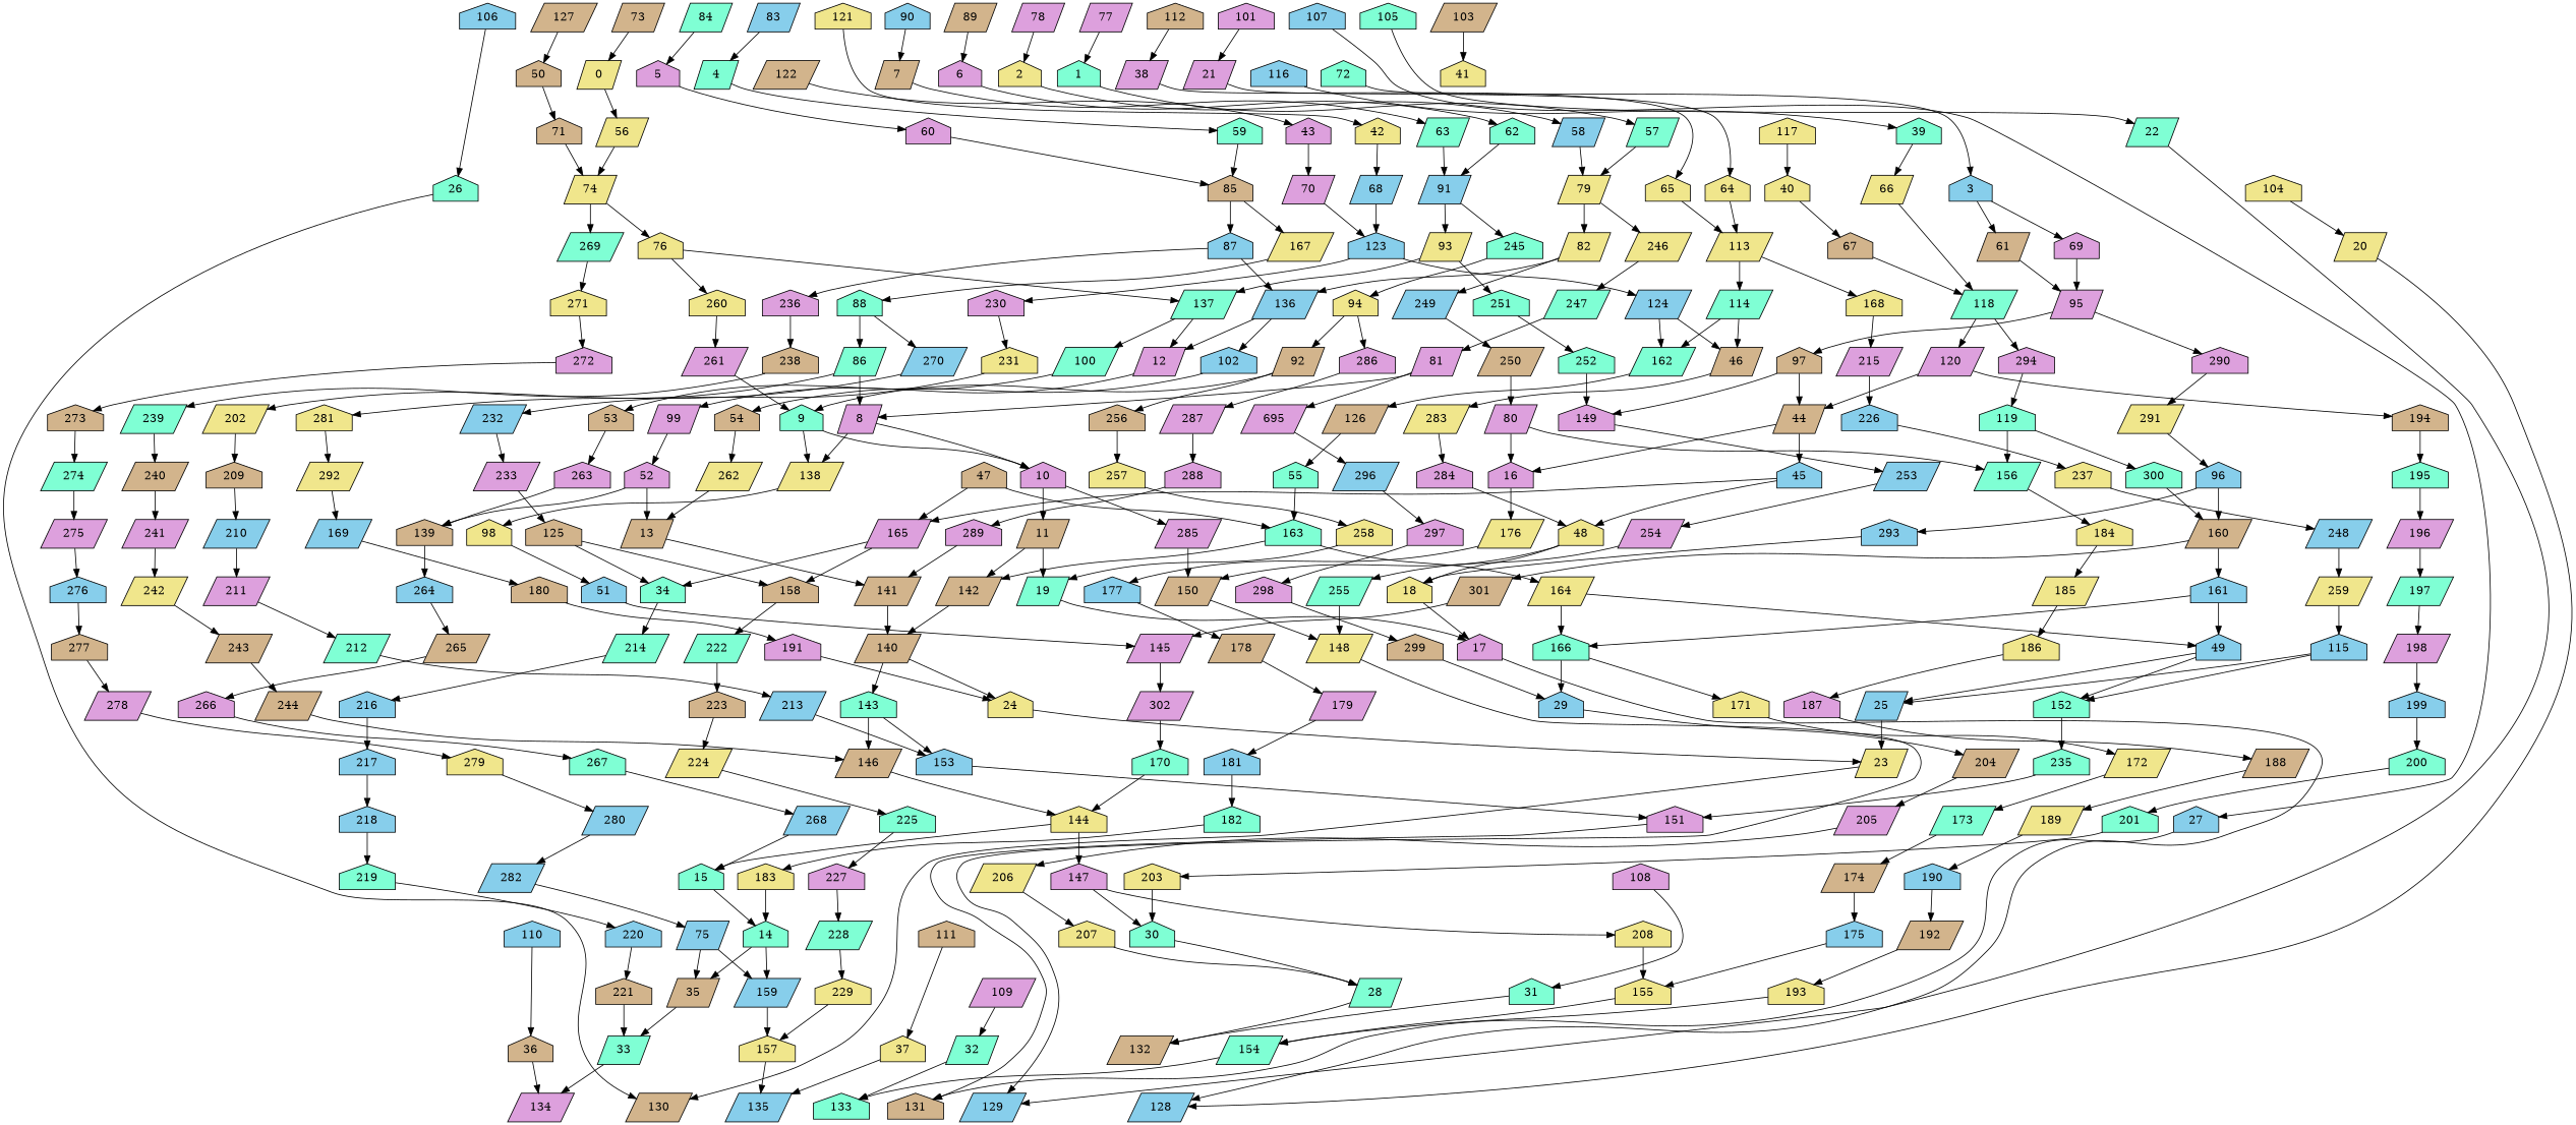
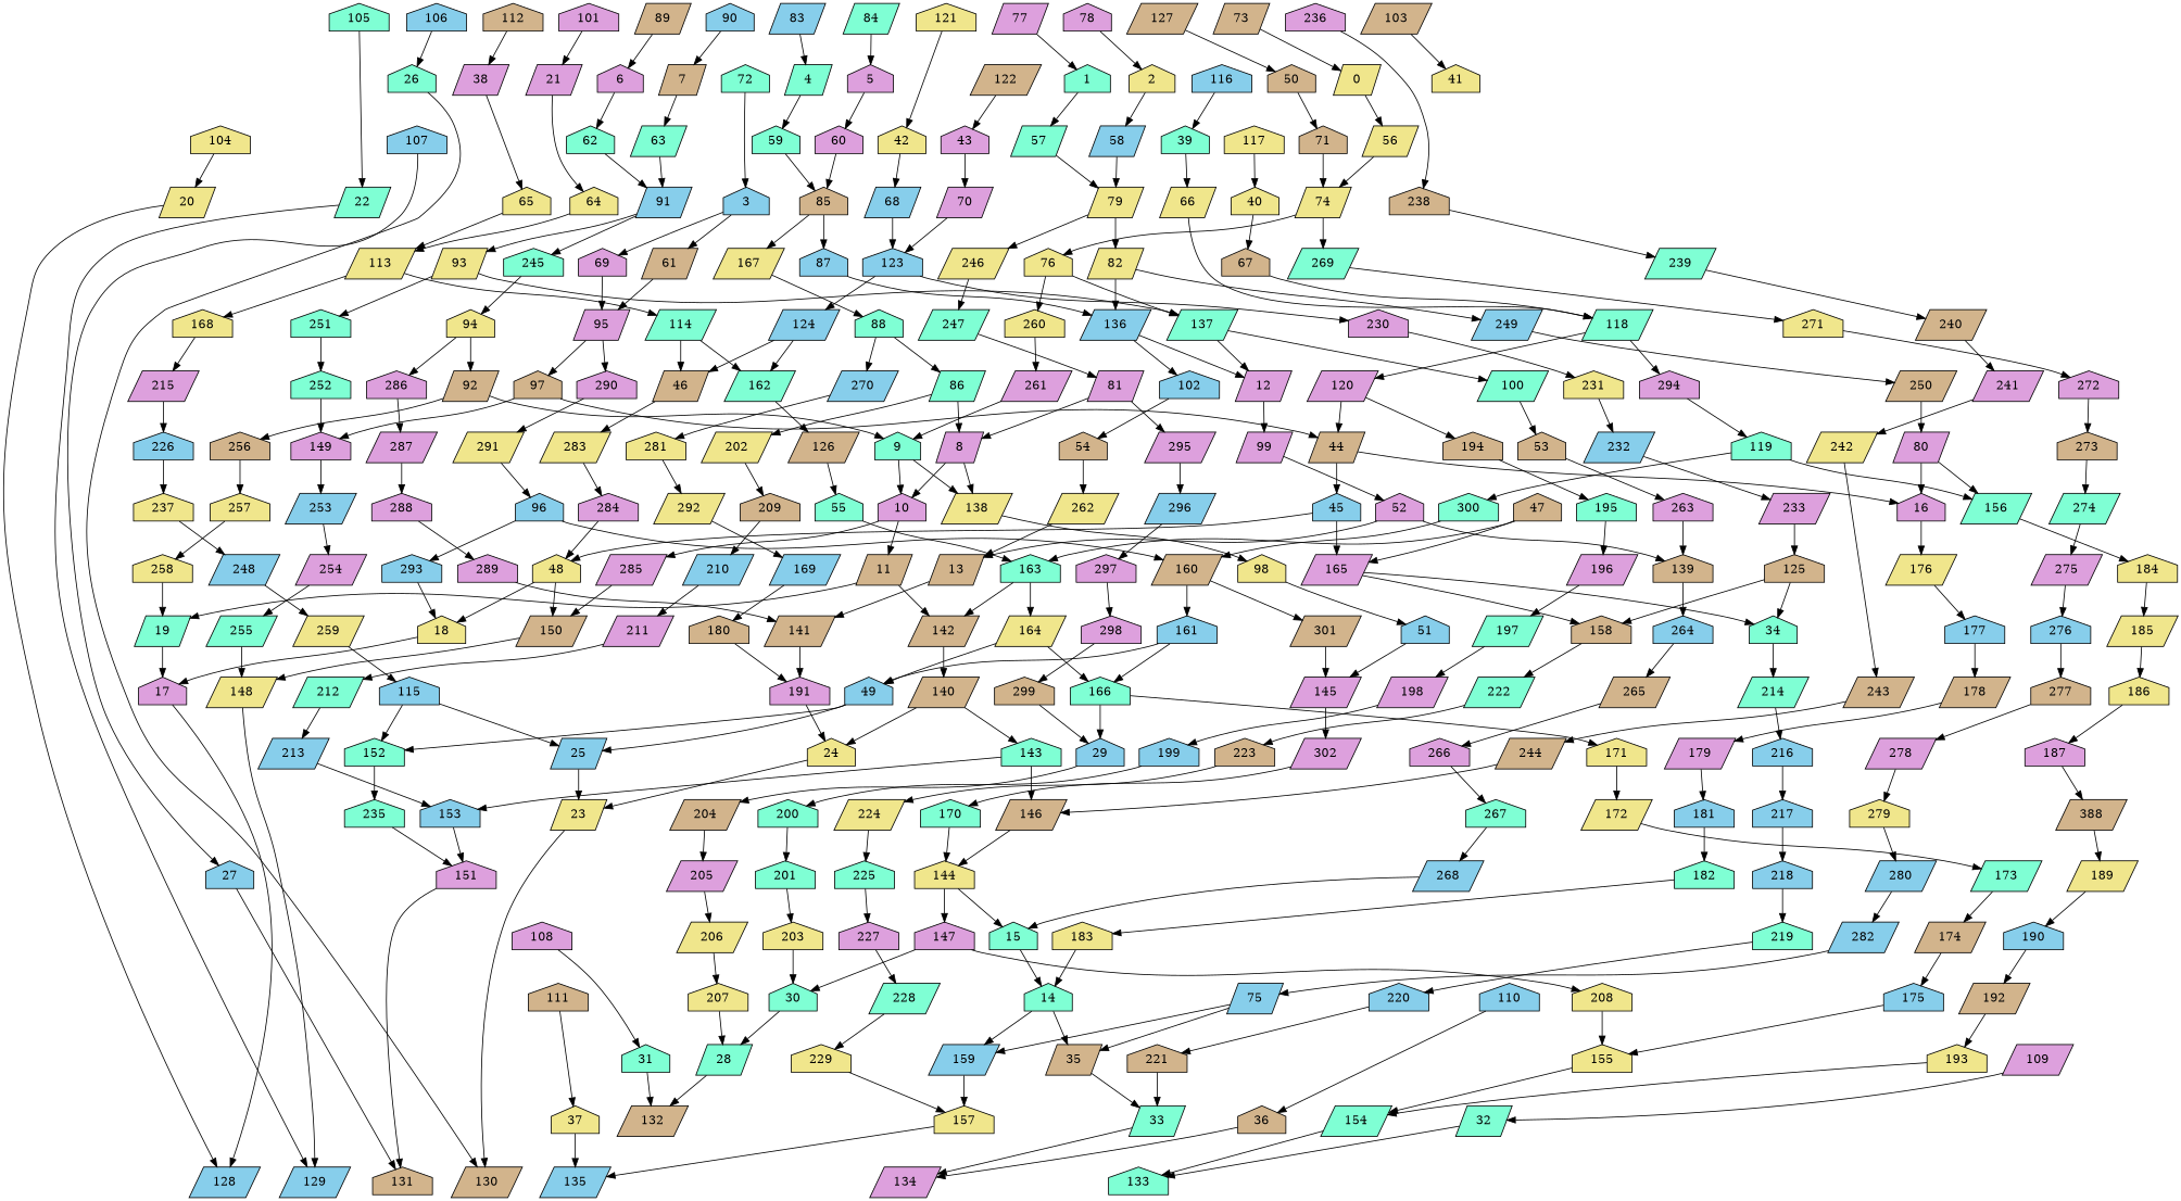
  digraph {
    node [fillcolor=khaki shape=house style=filled]
    edge [weight=0]
    0 [shape=parallelogram]
    56 [shape=parallelogram]
    74 [shape=parallelogram]
    1 [fillcolor=aquamarine]
    57 [fillcolor=aquamarine shape=parallelogram]
    79 [shape=parallelogram]
    58 [fillcolor=skyblue shape=parallelogram]
    2
    3 [fillcolor=skyblue]
    61 [fillcolor=tan shape=parallelogram]
    69 [fillcolor=plum]
    95 [fillcolor=plum shape=parallelogram]
    4 [fillcolor=aquamarine shape=parallelogram]
    59 [fillcolor=aquamarine]
    85 [fillcolor=tan]
    5 [fillcolor=plum]
    60 [fillcolor=plum]
    6 [fillcolor=plum]
    62 [fillcolor=aquamarine]
    91 [fillcolor=skyblue shape=parallelogram]
    7 [fillcolor=tan shape=parallelogram]
    63 [fillcolor=aquamarine shape=parallelogram]
    8 [fillcolor=plum shape=parallelogram]
    10 [fillcolor=plum]
    138 [shape=parallelogram]
    11 [fillcolor=tan shape=parallelogram]
    285 [fillcolor=plum shape=parallelogram]
    98
    9 [fillcolor=aquamarine]
    19 [fillcolor=aquamarine shape=parallelogram]
    142 [fillcolor=tan shape=parallelogram]
    150 [fillcolor=tan shape=parallelogram]
    17 [fillcolor=plum]
    140 [fillcolor=tan shape=parallelogram]
    12 [fillcolor=plum shape=parallelogram]
    99 [fillcolor=plum shape=parallelogram]
    52 [fillcolor=plum]
    13 [fillcolor=tan shape=parallelogram]
    141 [fillcolor=tan shape=parallelogram]
    14 [fillcolor=aquamarine]
    35 [fillcolor=tan shape=parallelogram]
    159 [fillcolor=skyblue shape=parallelogram]
    33 [fillcolor=aquamarine shape=parallelogram]
    157
    15 [fillcolor=aquamarine]
    16 [fillcolor=plum]
    176 [shape=parallelogram]
    177 [fillcolor=skyblue]
    128 [fillcolor=skyblue shape=parallelogram]
    18
    20 [shape=parallelogram]
    21 [fillcolor=plum shape=parallelogram]
    64
    113 [shape=parallelogram]
    22 [fillcolor=aquamarine shape=parallelogram]
    129 [fillcolor=skyblue shape=parallelogram]
    23 [shape=parallelogram]
    130 [fillcolor=tan shape=parallelogram]
    24
    25 [fillcolor=skyblue shape=parallelogram]
    26 [fillcolor=aquamarine]
    27 [fillcolor=skyblue]
    131 [fillcolor=tan]
    28 [fillcolor=aquamarine shape=parallelogram]
    132 [fillcolor=tan shape=parallelogram]
    29 [fillcolor=skyblue]
    204 [fillcolor=tan shape=parallelogram]
    205 [fillcolor=plum shape=parallelogram]
    30 [fillcolor=aquamarine]
    31 [fillcolor=aquamarine]
    32 [fillcolor=aquamarine shape=parallelogram]
    133 [fillcolor=aquamarine]
    134 [fillcolor=plum shape=parallelogram]
    34 [fillcolor=aquamarine]
    214 [fillcolor=aquamarine shape=parallelogram]
    216 [fillcolor=skyblue]
    36 [fillcolor=tan]
    135 [fillcolor=skyblue shape=parallelogram]
    37
    38 [fillcolor=plum shape=parallelogram]
    65
    39 [fillcolor=aquamarine]
    66 [shape=parallelogram]
    118 [fillcolor=aquamarine shape=parallelogram]
    67 [fillcolor=tan]
    40
    68 [fillcolor=skyblue shape=parallelogram]
    42
    123 [fillcolor=skyblue]
    43 [fillcolor=plum]
    70 [fillcolor=plum shape=parallelogram]
    44 [fillcolor=tan shape=parallelogram]
    45 [fillcolor=skyblue]
    48
    165 [fillcolor=plum shape=parallelogram]
    158 [fillcolor=tan]
    46 [fillcolor=tan shape=parallelogram]
    283 [shape=parallelogram]
    284 [fillcolor=plum]
    47 [fillcolor=tan]
    163 [fillcolor=aquamarine]
    164 [shape=parallelogram]
    148 [shape=parallelogram]
    49 [fillcolor=skyblue]
    152 [fillcolor=aquamarine]
    235 [fillcolor=aquamarine]
    50 [fillcolor=tan]
    71 [fillcolor=tan]
    51 [fillcolor=skyblue]
    145 [fillcolor=plum shape=parallelogram]
    302 [fillcolor=plum shape=parallelogram]
    139 [fillcolor=tan]
    264 [fillcolor=skyblue]
    53 [fillcolor=tan]
    263 [fillcolor=plum]
    54 [fillcolor=tan]
    262 [shape=parallelogram]
    55 [fillcolor=aquamarine]
    76
    269 [fillcolor=aquamarine shape=parallelogram]
    82 [shape=parallelogram]
    246 [shape=parallelogram]
    87 [fillcolor=skyblue]
    167 [shape=parallelogram]
    97 [fillcolor=tan]
    290 [fillcolor=plum]
    93 [shape=parallelogram]
    245 [fillcolor=aquamarine]
    114 [fillcolor=aquamarine shape=parallelogram]
    168
    120 [fillcolor=plum shape=parallelogram]
    294 [fillcolor=plum]
    124 [fillcolor=skyblue shape=parallelogram]
    230 [fillcolor=plum]
    72 [fillcolor=aquamarine]
    73 [fillcolor=tan shape=parallelogram]
    137 [fillcolor=aquamarine shape=parallelogram]
    260
    271
    75 [fillcolor=skyblue shape=parallelogram]
    100 [fillcolor=aquamarine shape=parallelogram]
    261 [fillcolor=plum shape=parallelogram]
    77 [fillcolor=plum shape=parallelogram]
-   78 [fillcolor=plum shape=parallelogram]
+   78 [fillcolor=plum]
    136 [fillcolor=skyblue shape=parallelogram]
    249 [fillcolor=skyblue shape=parallelogram]
    247 [fillcolor=aquamarine shape=parallelogram]
    80 [fillcolor=plum shape=parallelogram]
    156 [fillcolor=aquamarine shape=parallelogram]
    184
    81 [fillcolor=plum shape=parallelogram]
-   295 [fillcolor=plum shape=parallelogram label=695]
+   295 [fillcolor=plum shape=parallelogram]
    296 [fillcolor=skyblue shape=parallelogram]
    102 [fillcolor=skyblue]
    250 [fillcolor=tan shape=parallelogram]
    83 [fillcolor=skyblue shape=parallelogram]
    84 [fillcolor=aquamarine shape=parallelogram]
    236 [fillcolor=plum]
    88 [fillcolor=aquamarine]
    86 [fillcolor=aquamarine shape=parallelogram]
    202 [shape=parallelogram]
    209 [fillcolor=tan]
    238 [fillcolor=tan]
    270 [fillcolor=skyblue shape=parallelogram]
    281
    89 [fillcolor=tan shape=parallelogram]
    90 [fillcolor=skyblue]
    251 [fillcolor=aquamarine]
    94
    92 [fillcolor=tan shape=parallelogram]
    256 [fillcolor=tan]
    257
    252 [fillcolor=aquamarine]
    286 [fillcolor=plum]
    287 [fillcolor=plum shape=parallelogram]
    149 [fillcolor=plum]
    291 [shape=parallelogram]
    96 [fillcolor=skyblue]
    160 [fillcolor=tan shape=parallelogram]
    293 [fillcolor=skyblue]
    161 [fillcolor=skyblue]
    301 [fillcolor=tan shape=parallelogram]
    253 [fillcolor=skyblue shape=parallelogram]
    101 [fillcolor=plum]
    103 [fillcolor=tan shape=parallelogram]
    41
    104
    105 [fillcolor=aquamarine]
    106 [fillcolor=skyblue]
    107 [fillcolor=skyblue]
    108 [fillcolor=plum]
    109 [fillcolor=plum shape=parallelogram]
    110 [fillcolor=skyblue]
    111 [fillcolor=tan]
    112 [fillcolor=tan]
    162 [fillcolor=aquamarine shape=parallelogram]
    215 [fillcolor=plum shape=parallelogram]
    126 [fillcolor=tan shape=parallelogram]
    115 [fillcolor=skyblue]
    116 [fillcolor=skyblue]
    117
    194 [fillcolor=tan]
    119 [fillcolor=aquamarine]
    300 [fillcolor=aquamarine]
    195 [fillcolor=aquamarine]
    121
    122 [fillcolor=tan shape=parallelogram]
    231
    125 [fillcolor=tan]
    222 [fillcolor=aquamarine shape=parallelogram]
    127 [fillcolor=tan shape=parallelogram]
    265 [fillcolor=tan shape=parallelogram]
    143 [fillcolor=aquamarine]
    146 [fillcolor=tan shape=parallelogram]
    153 [fillcolor=skyblue]
    144
    151 [fillcolor=plum]
    147 [fillcolor=plum]
    208
    170 [fillcolor=aquamarine]
    155
    254 [fillcolor=plum shape=parallelogram]
    154 [fillcolor=aquamarine shape=parallelogram]
    185 [shape=parallelogram]
    223 [fillcolor=tan]
    166 [fillcolor=aquamarine]
    171
    172 [shape=parallelogram]
    226 [fillcolor=skyblue]
    169 [fillcolor=skyblue shape=parallelogram]
    180 [fillcolor=tan]
    191 [fillcolor=plum]
    173 [fillcolor=aquamarine shape=parallelogram]
    174 [fillcolor=tan shape=parallelogram]
    175 [fillcolor=skyblue]
    178 [fillcolor=tan shape=parallelogram]
    179 [fillcolor=plum shape=parallelogram]
    181 [fillcolor=skyblue]
    182 [fillcolor=aquamarine]
    183
    186
    187 [fillcolor=plum]
-   188 [fillcolor=tan shape=parallelogram]
+   188 [fillcolor=tan shape=parallelogram label=388]
    189 [shape=parallelogram]
    190 [fillcolor=skyblue]
    192 [fillcolor=tan shape=parallelogram]
    193
    196 [fillcolor=plum shape=parallelogram]
    197 [fillcolor=aquamarine shape=parallelogram]
    198 [fillcolor=plum shape=parallelogram]
    199 [fillcolor=skyblue]
    200 [fillcolor=aquamarine]
    201 [fillcolor=aquamarine]
    203
    210 [fillcolor=skyblue shape=parallelogram]
    206 [shape=parallelogram]
    207
    211 [fillcolor=plum shape=parallelogram]
    212 [fillcolor=aquamarine shape=parallelogram]
    213 [fillcolor=skyblue shape=parallelogram]
    217 [fillcolor=skyblue]
    237
    218 [fillcolor=skyblue]
    219 [fillcolor=aquamarine]
    220 [fillcolor=skyblue]
    221 [fillcolor=tan]
    224 [shape=parallelogram]
    225 [fillcolor=aquamarine]
    227 [fillcolor=plum]
    228 [fillcolor=aquamarine shape=parallelogram]
    248 [fillcolor=skyblue shape=parallelogram]
    229
    232 [fillcolor=skyblue shape=parallelogram]
    233 [fillcolor=plum shape=parallelogram]
    239 [fillcolor=aquamarine shape=parallelogram]
    259 [shape=parallelogram]
    240 [fillcolor=tan shape=parallelogram]
    241 [fillcolor=plum shape=parallelogram]
    242 [shape=parallelogram]
    243 [fillcolor=tan shape=parallelogram]
    244 [fillcolor=tan shape=parallelogram]
    255 [fillcolor=aquamarine shape=parallelogram]
    258
    266 [fillcolor=plum]
    267 [fillcolor=aquamarine]
    268 [fillcolor=skyblue shape=parallelogram]
    272 [fillcolor=plum]
    292 [shape=parallelogram]
    273 [fillcolor=tan]
    274 [fillcolor=aquamarine shape=parallelogram]
    275 [fillcolor=plum shape=parallelogram]
    276 [fillcolor=skyblue]
    277 [fillcolor=tan]
    278 [fillcolor=plum shape=parallelogram]
    279
    280 [fillcolor=skyblue shape=parallelogram]
    282 [fillcolor=skyblue shape=parallelogram]
    288 [fillcolor=plum]
    289 [fillcolor=plum]
    297 [fillcolor=plum]
    298 [fillcolor=plum]
    299 [fillcolor=tan]
    0 -> 56
    56 -> 74 [weight=1]
    74 -> 76 [weight=1]
    74 -> 269 [weight=5]
    1 -> 57
    57 -> 79
    79 -> 82 [weight=3]
    79 -> 246
    58 -> 79
    2 -> 58
    3 -> 61
    3 -> 69
    61 -> 95
    69 -> 95 [weight=1]
    95 -> 97
    95 -> 290
    4 -> 59
    59 -> 85
    85 -> 87 [weight=9]
    85 -> 167 [weight=1]
    5 -> 60
    60 -> 85
    6 -> 62
    62 -> 91
    91 -> 93
    91 -> 245
    7 -> 63
    63 -> 91
    8 -> 10 [weight=2]
    8 -> 138
    10 -> 11 [weight=2]
    10 -> 285 [weight=1]
    138 -> 98
    11 -> 19 [weight=2]
    11 -> 142
    285 -> 150 [weight=2]
    98 -> 51
    9 -> 10 [weight=1]
    9 -> 138 [weight=1]
    19 -> 17 [weight=1]
    142 -> 140 [weight=4]
    150 -> 148
    17 -> 128
    140 -> 24
    140 -> 143
    12 -> 99
    99 -> 52
    52 -> 13 [weight=1]
    52 -> 139 [weight=1]
    13 -> 141
-   141 -> 140 [weight=5]
+   141 -> 191 [weight=5]
    14 -> 35
    14 -> 159
    35 -> 33
    159 -> 157 [weight=12]
    33 -> 134
    157 -> 135
    15 -> 14 [weight=2]
    16 -> 176 [weight=10]
    176 -> 177
    177 -> 178 [weight=1]
    18 -> 17
    20 -> 128
    21 -> 64
    64 -> 113
    113 -> 114 [weight=2]
    113 -> 168
    22 -> 129
    23 -> 130
    24 -> 23
    25 -> 23 [weight=7]
    26 -> 130
    27 -> 131
    28 -> 132
    29 -> 204
    204 -> 205
    205 -> 206
    30 -> 28
    31 -> 132
    32 -> 133
    34 -> 214 [weight=1]
    214 -> 216
    216 -> 217 [weight=1]
    36 -> 134
    37 -> 135
    38 -> 65
    65 -> 113
    39 -> 66
    66 -> 118
    118 -> 120 [weight=1]
    118 -> 294 [weight=1]
    67 -> 118
    40 -> 67
    68 -> 123 [weight=3]
    42 -> 68
    123 -> 124 [weight=1]
    123 -> 230
    43 -> 70 [weight=3]
    70 -> 123 [weight=1]
    44 -> 16
    44 -> 45 [weight=4]
    45 -> 48
    45 -> 165 [weight=2]
    48 -> 150 [weight=2]
    48 -> 18
    165 -> 34
    165 -> 158
    158 -> 222
    46 -> 283
    283 -> 284
    284 -> 48
    47 -> 165
    47 -> 163 [weight=1]
    163 -> 142
    163 -> 164 [weight=3]
    164 -> 49
    164 -> 166 [weight=1]
    148 -> 129
    49 -> 25
    49 -> 152
    152 -> 235 [weight=3]
    235 -> 151
    50 -> 71
    71 -> 74 [weight=1]
    51 -> 145
    145 -> 302 [weight=3]
    302 -> 170 [weight=2]
    139 -> 264 [weight=1]
    264 -> 265
    53 -> 263
    263 -> 139
    54 -> 262 [weight=1]
    262 -> 13
    55 -> 163
    76 -> 137
    76 -> 260
    269 -> 271
    82 -> 136 [weight=4]
    82 -> 249
    246 -> 247
    87 -> 136 [weight=3]
-   87 -> 236
    167 -> 88
    97 -> 44 [weight=2]
    97 -> 149 [weight=1]
    290 -> 291
    93 -> 137 [weight=1]
    93 -> 251 [weight=2]
    245 -> 94
    114 -> 46 [weight=1]
    114 -> 162 [weight=1]
    168 -> 215
    120 -> 44 [weight=4]
    120 -> 194
    294 -> 119
    124 -> 46
    124 -> 162
    230 -> 231
    72 -> 3
    73 -> 0
    137 -> 12
    137 -> 100
    260 -> 261
    271 -> 272
    75 -> 35
    75 -> 159
    100 -> 53 [weight=1]
    261 -> 9 [weight=1]
    77 -> 1
    78 -> 2
    136 -> 12
    136 -> 102
    249 -> 250
    247 -> 81
    80 -> 16 [weight=3]
    80 -> 156
    156 -> 184
    184 -> 185
    81 -> 8 [weight=5]
    81 -> 295
    295 -> 296 [weight=1]
    296 -> 297
    102 -> 54
    250 -> 80 [weight=4]
    83 -> 4
    84 -> 5
    236 -> 238
    88 -> 86 [weight=1]
    88 -> 270
    86 -> 8 [weight=10]
    86 -> 202
    202 -> 209
    209 -> 210
    238 -> 239
    270 -> 281
    281 -> 292
    89 -> 6
    90 -> 7
    251 -> 252 [weight=3]
    94 -> 92 [weight=2]
    94 -> 286 [weight=1]
    92 -> 9
    92 -> 256 [weight=1]
    256 -> 257 [weight=2]
    257 -> 258
    252 -> 149 [weight=2]
    286 -> 287
    287 -> 288 [weight=4]
    149 -> 253
    291 -> 96
    96 -> 160 [weight=4]
    96 -> 293
    160 -> 161 [weight=1]
    160 -> 301
    293 -> 18
    161 -> 49 [weight=1]
    161 -> 166
    301 -> 145 [weight=1]
    253 -> 254
    101 -> 21
    103 -> 41
    104 -> 20
    105 -> 22
    106 -> 26
    107 -> 27
    108 -> 31
    109 -> 32
    110 -> 36
    111 -> 37
    112 -> 38
    162 -> 126
    215 -> 226 [weight=3]
    126 -> 55 [weight=1]
    115 -> 25
    115 -> 152
    116 -> 39
    117 -> 40 [weight=1]
    194 -> 195 [weight=1]
    119 -> 156 [weight=1]
    119 -> 300
    300 -> 160
    195 -> 196 [weight=1]
    121 -> 42
    122 -> 43
    231 -> 232
    125 -> 34
    125 -> 158
    222 -> 223 [weight=1]
    127 -> 50
    265 -> 266
    143 -> 146 [weight=5]
    143 -> 153
    146 -> 144
    153 -> 151
    144 -> 15 [weight=1]
    144 -> 147 [weight=7]
    151 -> 131
    147 -> 30
    147 -> 208
    208 -> 155 [weight=2]
    170 -> 144
    155 -> 154
    254 -> 255 [weight=1]
    154 -> 133
    185 -> 186
    223 -> 224
    166 -> 29 [weight=8]
    166 -> 171
    171 -> 172 [weight=2]
    172 -> 173
    226 -> 237
    169 -> 180
    180 -> 191 [weight=1]
    191 -> 24
    173 -> 174
    174 -> 175
    175 -> 155
    178 -> 179
    179 -> 181
    181 -> 182 [weight=2]
    182 -> 183
    183 -> 14 [weight=2]
    186 -> 187
    187 -> 188
    188 -> 189
    189 -> 190
    190 -> 192
    192 -> 193
    193 -> 154
    196 -> 197
    197 -> 198
    198 -> 199
    199 -> 200
    200 -> 201
    201 -> 203
    203 -> 30 [weight=1]
    210 -> 211
    206 -> 207
    207 -> 28
    211 -> 212
    212 -> 213
    213 -> 153 [weight=2]
    217 -> 218 [weight=5]
    237 -> 248
    218 -> 219 [weight=3]
    219 -> 220
    220 -> 221
    221 -> 33 [weight=1]
    224 -> 225
    225 -> 227
    227 -> 228
    228 -> 229
    248 -> 259 [weight=3]
    229 -> 157
    232 -> 233
    233 -> 125 [weight=1]
    239 -> 240
    259 -> 115 [weight=1]
    240 -> 241
    241 -> 242
    242 -> 243
    243 -> 244
    244 -> 146
    255 -> 148 [weight=2]
    258 -> 19
    266 -> 267
    267 -> 268
    268 -> 15
    272 -> 273
    292 -> 169
    273 -> 274
    274 -> 275
    275 -> 276
    276 -> 277
    277 -> 278
    278 -> 279
    279 -> 280
    280 -> 282
    282 -> 75
    288 -> 289
    289 -> 141 [weight=1]
    297 -> 298
    298 -> 299
    299 -> 29
  }
